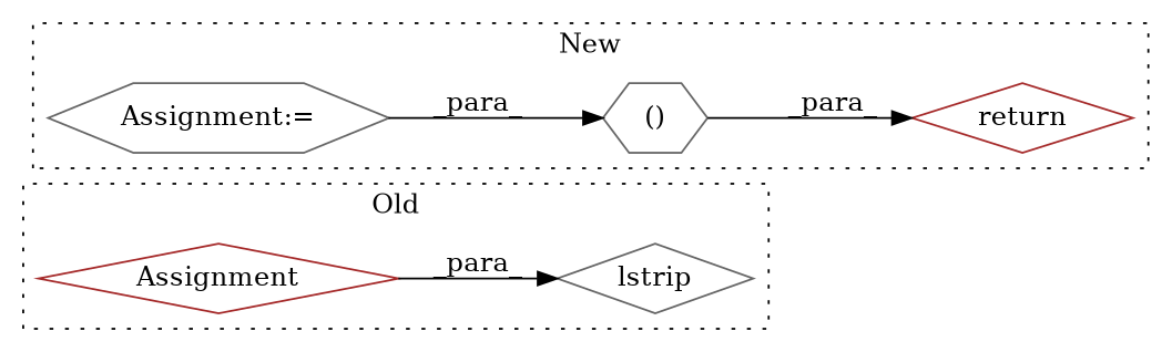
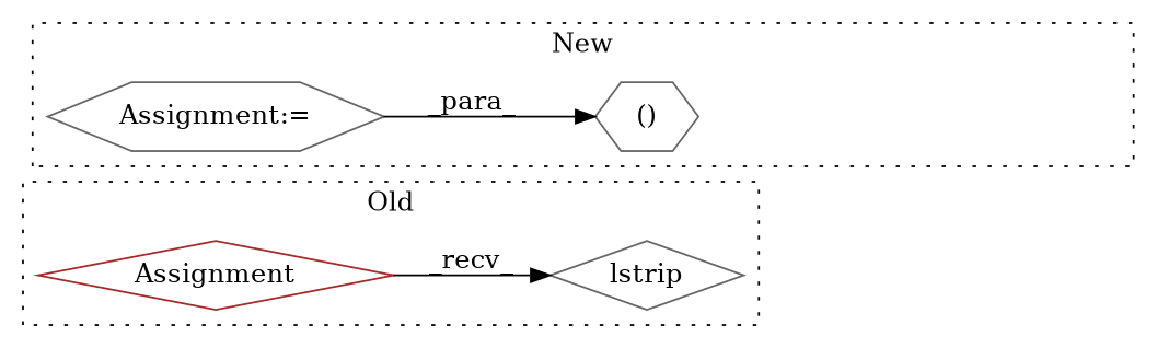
  digraph {
    rankdir=LR
    node [color=gray40 shape=diamond]
    n1 [a=32 l="7,1" label=lstrip s="1401,1411"]
    n2 [a=22 color=brown l=15 label=Assignment s=1385]
    n3 [a=106 l=42 label="()" s=2349 shape=hexagon]
    n4 [a=7 l=1 label="Assignment:=" s=2206 shape=hexagon]
-   n5 [a=41 color=brown l=14 label=return s=2335]
    subgraph cluster_1 {
      label=Old
      style=dotted
      n1
      n2
    }
    subgraph cluster_2 {
      label=New
      style=dotted
      n3
      n4
-     n5
    }
-   n2 -> n1 [label=_para_]
-   n3 -> n5 [label=_para_]
+   n2 -> n1 [label=_recv_]
    n4 -> n3 [label=_para_]
  }
